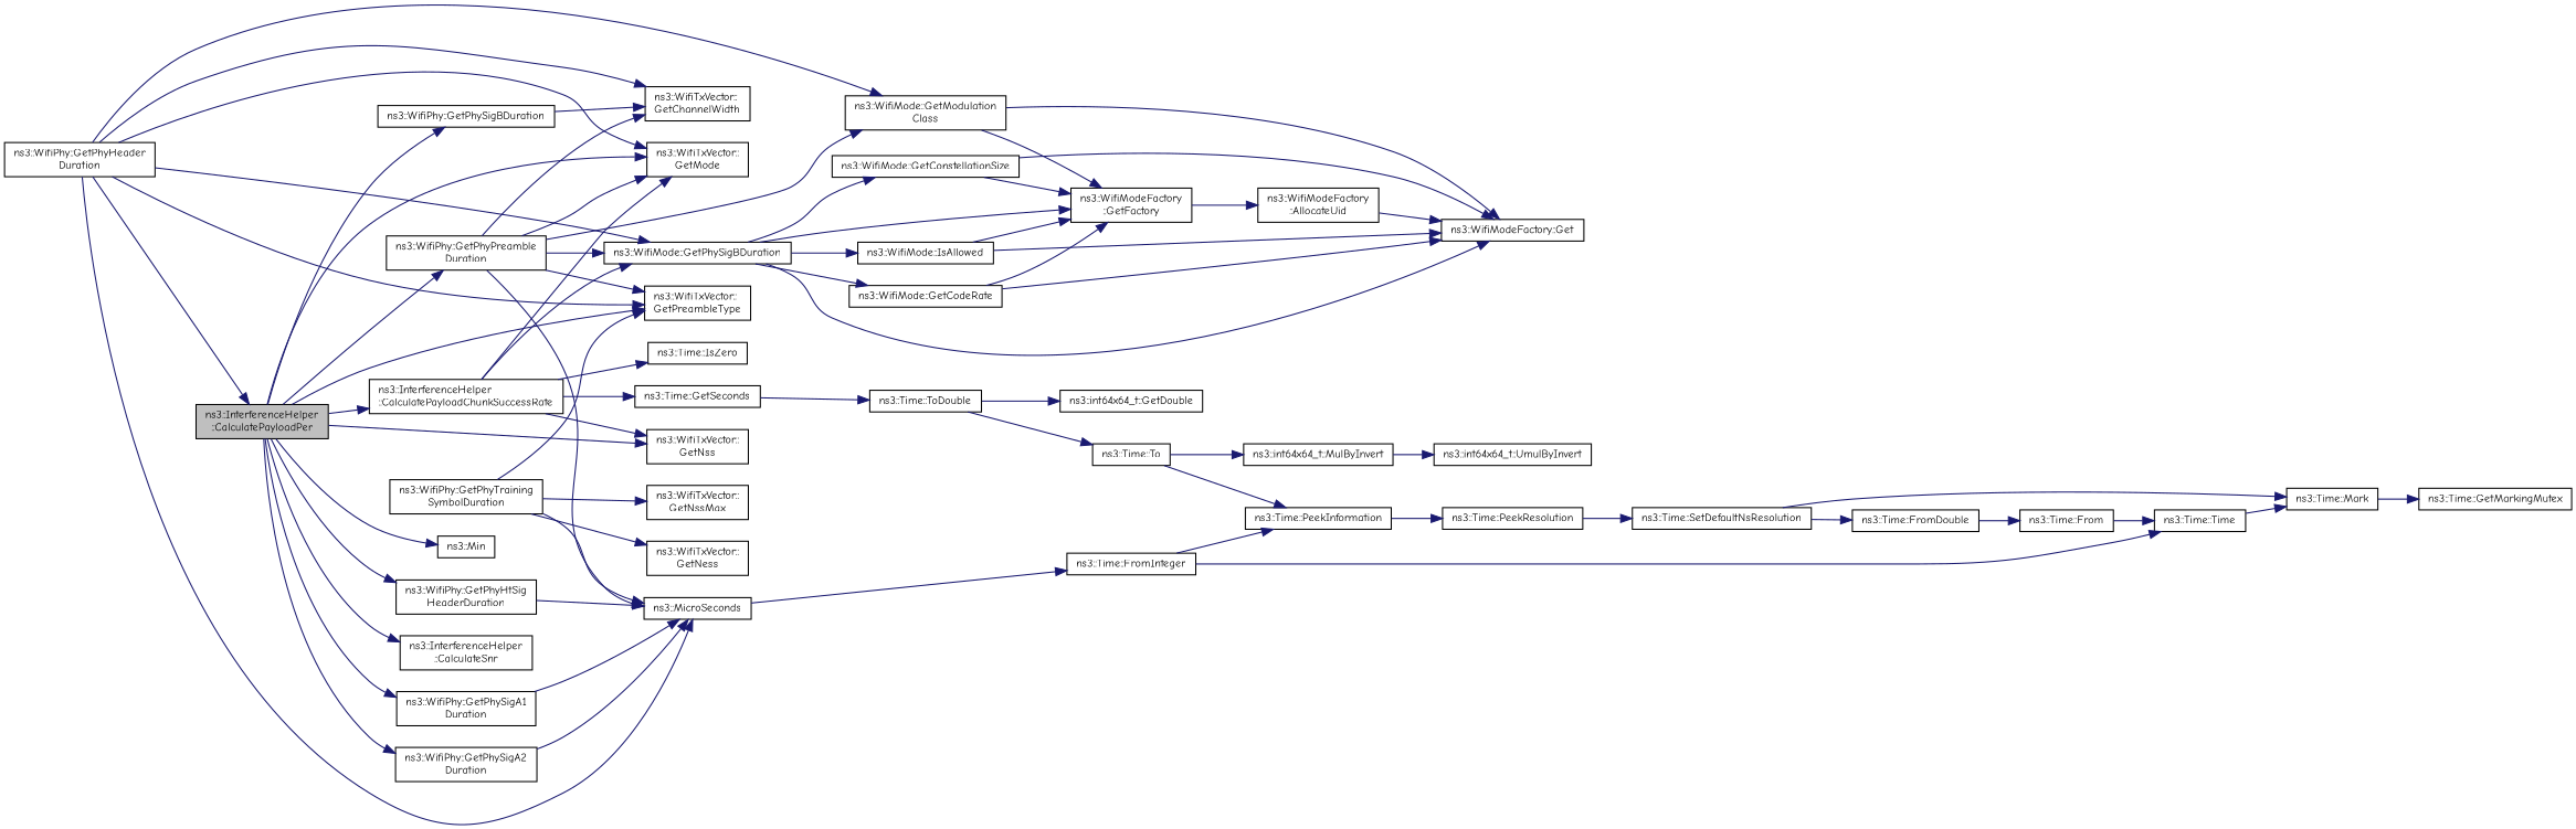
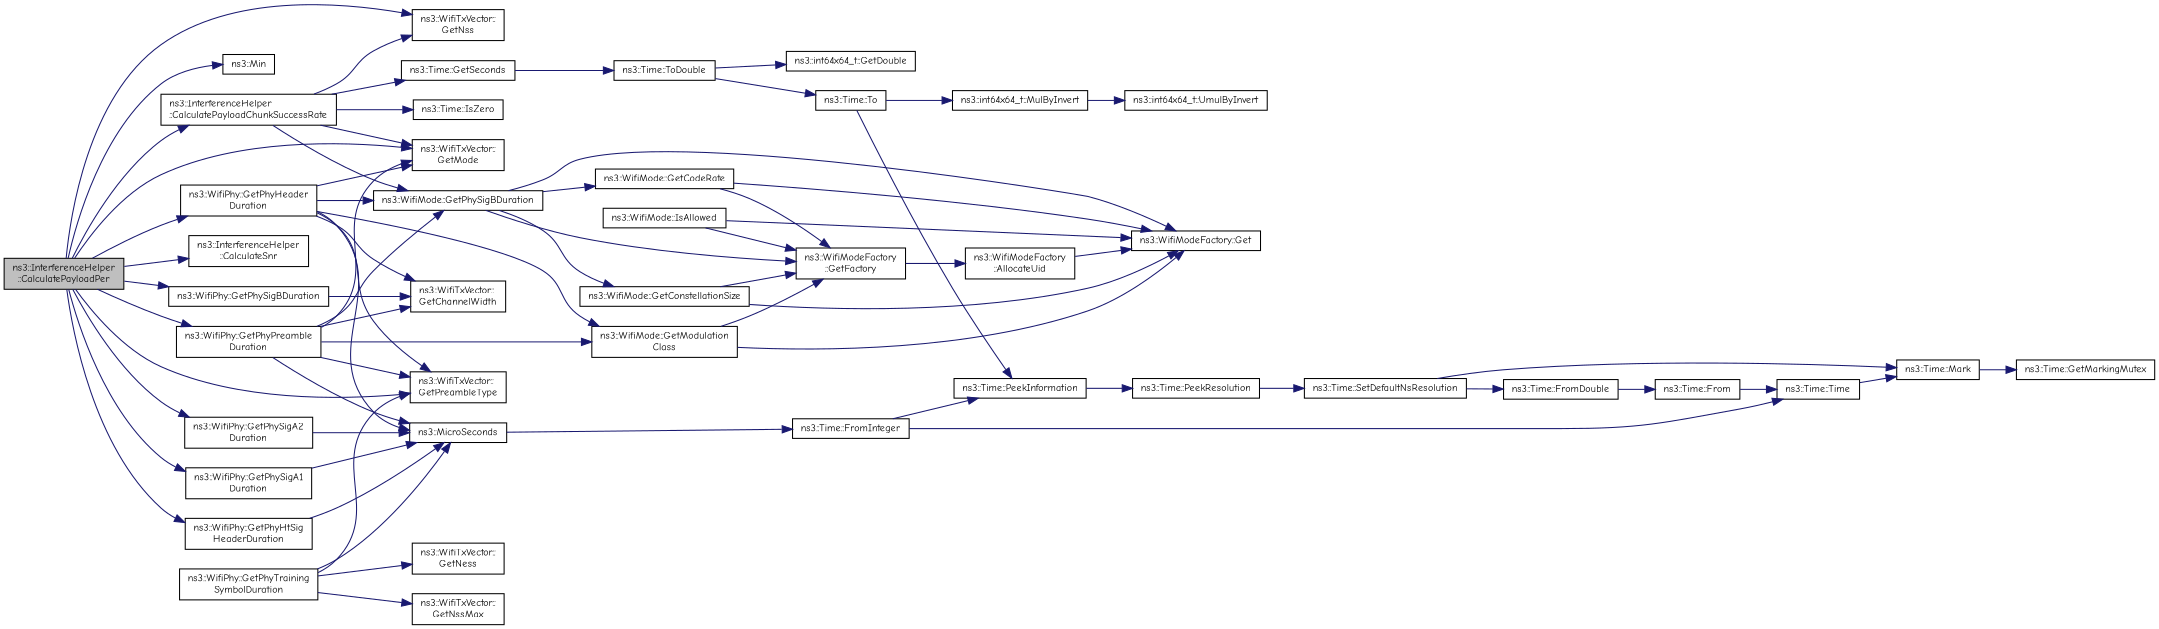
  digraph {
    fontname="Comic Neue"
    rankdir=LR
    node [color=black fillcolor=white fontname="Comic Neue" fontsize=10 shape=record style=filled]
    edge [color=midnightblue fontname="Comic Neue" fontsize=10 labelfontname=Helvetica labelfontsize=10 style=solid]
    n1 [fillcolor=grey75 fontcolor=black height=0.2 label="ns3::InterferenceHelper\l::CalculatePayloadPer" width=0.4]
    n2 [height=0.2 label="ns3::InterferenceHelper\l::CalculatePayloadChunkSuccessRate" width=0.4]
    n3 [height=0.2 label="ns3::WifiTxVector::\lGetMode" width=0.4]
    n4 [height=0.2 label="ns3::WifiTxVector::\lGetNss" width=0.4]
    n5 [height=0.2 label="ns3::InterferenceHelper\l::CalculateSnr" width=0.4]
    n6 [height=0.2 label="ns3::WifiPhy::GetPhyHeader\lDuration" width=0.4]
    n7 [height=0.2 label="ns3::WifiTxVector::\lGetPreambleType" width=0.4]
    n8 [height=0.2 label="ns3::WifiPhy::GetPhyHtSig\lHeaderDuration" width=0.4]
    n9 [height=0.2 label="ns3::WifiPhy::GetPhyPreamble\lDuration" width=0.4]
    n10 [height=0.2 label="ns3::WifiPhy::GetPhySigA1\lDuration" width=0.4]
    n11 [height=0.2 label="ns3::WifiPhy::GetPhySigA2\lDuration" width=0.4]
    n12 [height=0.2 label="ns3::WifiPhy::GetPhySigBDuration" width=0.4]
    n13 [height=0.2 label="ns3::Min" width=0.4]
    n14 [height=0.2 label="ns3::WifiMode::GetPhySigBDuration" width=0.4]
    n15 [height=0.2 label="ns3::Time::GetSeconds" width=0.4]
    n16 [height=0.2 label="ns3::Time::IsZero" width=0.4]
    n17 [height=0.2 label="ns3::WifiTxVector::\lGetChannelWidth" width=0.4]
    n18 [height=0.2 label="ns3::WifiMode::GetModulation\lClass" width=0.4]
    n19 [height=0.2 label="ns3::MicroSeconds" width=0.4]
    n20 [height=0.2 label="ns3::WifiPhy::GetPhyTraining\lSymbolDuration" width=0.4]
    n21 [height=0.2 label="ns3::WifiTxVector::\lGetNess" width=0.4]
    n22 [height=0.2 label="ns3::WifiTxVector::\lGetNssMax" width=0.4]
    n23 [height=0.2 label="ns3::WifiModeFactory::Get" width=0.4]
    n24 [height=0.2 label="ns3::WifiMode::GetCodeRate" width=0.4]
    n25 [height=0.2 label="ns3::WifiModeFactory\l::GetFactory" width=0.4]
    n26 [height=0.2 label="ns3::WifiMode::GetConstellationSize" width=0.4]
    n27 [height=0.2 label="ns3::WifiMode::IsAllowed" width=0.4]
    n28 [height=0.2 label="ns3::Time::ToDouble" width=0.4]
    n29 [height=0.2 label="ns3::WifiModeFactory\l::AllocateUid" width=0.4]
    n30 [height=0.2 label="ns3::int64x64_t::GetDouble" width=0.4]
    n31 [height=0.2 label="ns3::Time::To" width=0.4]
    n32 [height=0.2 label="ns3::int64x64_t::MulByInvert" width=0.4]
    n33 [height=0.2 label="ns3::Time::PeekInformation" width=0.4]
    n34 [height=0.2 label="ns3::int64x64_t::UmulByInvert" width=0.4]
    n35 [height=0.2 label="ns3::Time::PeekResolution" width=0.4]
    n36 [height=0.2 label="ns3::Time::SetDefaultNsResolution" width=0.4]
    n37 [height=0.2 label="ns3::Time::FromDouble" width=0.4]
    n38 [height=0.2 label="ns3::Time::Mark" width=0.4]
    n39 [height=0.2 label="ns3::Time::From" width=0.4]
    n40 [height=0.2 label="ns3::Time::GetMarkingMutex" width=0.4]
    n41 [height=0.2 label="ns3::Time::Time" width=0.4]
    n42 [height=0.2 label="ns3::Time::FromInteger" width=0.4]
    n1 -> n2
    n1 -> n3
    n1 -> n4
    n1 -> n5
-   n6 -> n1
+   n1 -> n6
    n1 -> n7
    n1 -> n8
    n1 -> n9
    n1 -> n10
    n1 -> n11
    n1 -> n12
    n1 -> n13
    n2 -> n3
    n2 -> n4
    n2 -> n14
    n2 -> n15
    n2 -> n16
    n6 -> n3
    n6 -> n7
    n6 -> n14
    n6 -> n17
    n6 -> n18
    n6 -> n19
    n8 -> n19
    n9 -> n3
    n9 -> n7
    n9 -> n14
    n9 -> n17
    n9 -> n18
    n9 -> n19
    n10 -> n19
    n11 -> n19
    n12 -> n17
    n14 -> n23
    n14 -> n24
    n14 -> n25
    n14 -> n26
-   n14 -> n27
    n15 -> n28
    n18 -> n23
    n18 -> n25
    n19 -> n42
    n20 -> n7
    n20 -> n19
    n20 -> n21
    n20 -> n22
    n24 -> n23
    n24 -> n25
    n25 -> n29
    n26 -> n23
    n26 -> n25
    n27 -> n23
    n27 -> n25
    n28 -> n30
    n28 -> n31
    n29 -> n23
    n31 -> n32
    n31 -> n33
    n32 -> n34
    n33 -> n35
    n35 -> n36
    n36 -> n37
    n36 -> n38
    n37 -> n39
    n38 -> n40
    n39 -> n41
    n41 -> n38
    n42 -> n33
    n42 -> n41
  }
